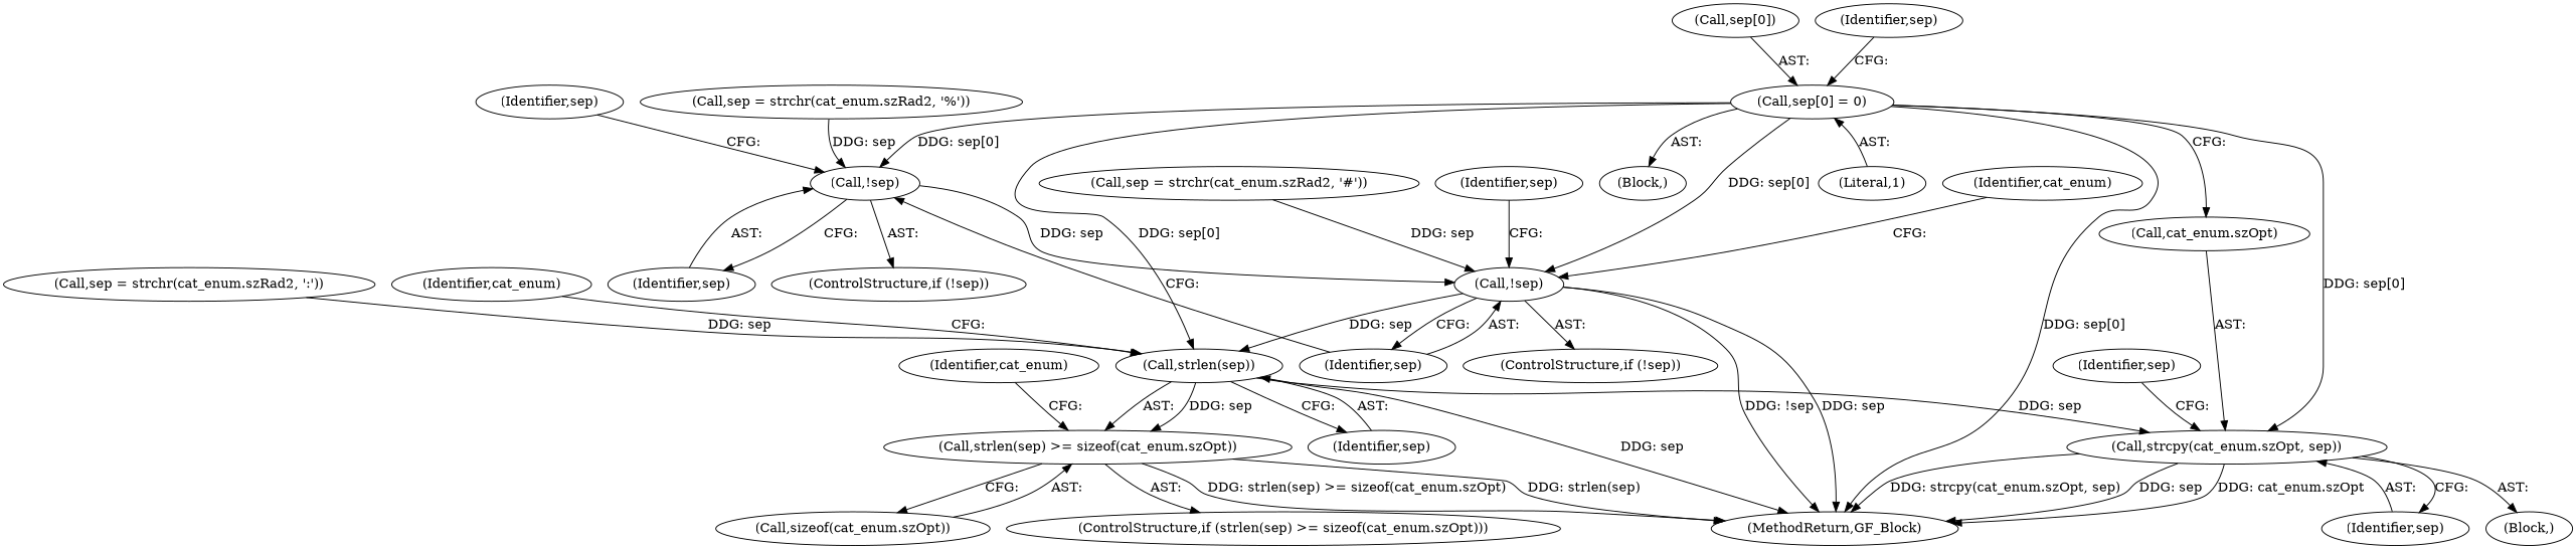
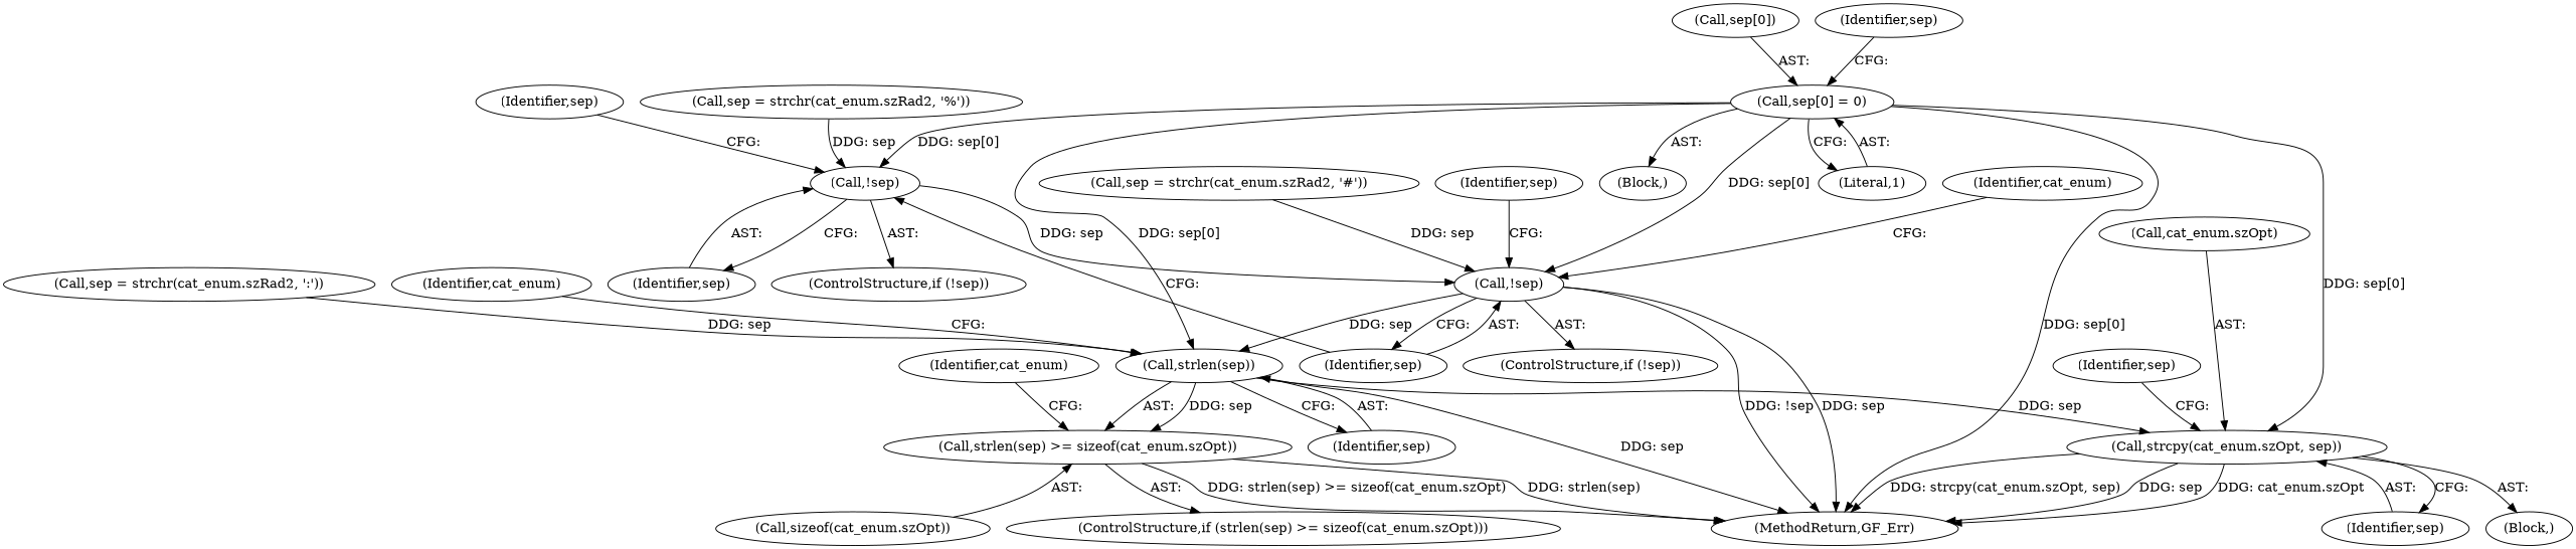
  digraph {
    n1 [label="(Call,sep[0] = 0)"]
    n2 [label="(Call,!sep)"]
    n3 [label="(Call,!sep)"]
    n4 [label="(Call,strlen(sep))"]
    n5 [label="(Call,strcpy(cat_enum.szOpt, sep))"]
    n6 [label="(Block,)"]
-   n7 [label="(MethodReturn,GF_Block)"]
+   n7 [label="(MethodReturn,GF_Err)"]
    n8 [label="(Literal,1)"]
    n9 [label="(Identifier,sep)"]
    n10 [label="(ControlStructure,if (!sep))"]
    n11 [label="(ControlStructure,if (!sep))"]
    n12 [label="(Identifier,sep)"]
    n13 [label="(Call,strlen(sep) >= sizeof(cat_enum.szOpt))"]
    n14 [label="(Identifier,sep)"]
    n15 [label="(Identifier,sep)"]
    n16 [label="(Block,)"]
    n17 [label="(ControlStructure,if (strlen(sep) >= sizeof(cat_enum.szOpt)))"]
    n18 [label="(Call,sizeof(cat_enum.szOpt))"]
    n19 [label="(Identifier,sep)"]
    n20 [label="(Call,cat_enum.szOpt)"]
    n21 [label="(Call,sep = strchr(cat_enum.szRad2, ':'))"]
    n22 [label="(Call,sep[0])"]
    n23 [label="(Identifier,cat_enum)"]
    n24 [label="(Call,sep = strchr(cat_enum.szRad2, '%'))"]
    n25 [label="(Identifier,sep)"]
    n26 [label="(Identifier,sep)"]
    n27 [label="(Call,sep = strchr(cat_enum.szRad2, '#'))"]
    n28 [label="(Identifier,cat_enum)"]
    n29 [label="(Identifier,sep)"]
    n30 [label="(Identifier,cat_enum)"]
    n1 -> n2 [label="DDG: sep[0]"]
    n1 -> n3 [label="DDG: sep[0]"]
    n1 -> n4 [label="DDG: sep[0]"]
    n1 -> n5 [label="DDG: sep[0]"]
    n1 -> n6 [label="AST: "]
    n1 -> n7 [label="DDG: sep[0]"]
-   n1 -> n20 [label="CFG: "]
+   n1 -> n8 [label="CFG: "]
    n2 -> n3 [label="DDG: sep"]
    n2 -> n9 [label="CFG: "]
    n2 -> n10 [label="AST: "]
    n3 -> n4 [label="DDG: sep"]
    n3 -> n7 [label="DDG: !sep"]
    n3 -> n7 [label="DDG: sep"]
    n3 -> n11 [label="AST: "]
    n3 -> n12 [label="CFG: "]
    n4 -> n5 [label="DDG: sep"]
    n4 -> n7 [label="DDG: sep"]
    n4 -> n13 [label="AST: "]
    n4 -> n13 [label="DDG: sep"]
    n4 -> n14 [label="CFG: "]
    n5 -> n7 [label="DDG: cat_enum.szOpt"]
    n5 -> n7 [label="DDG: strcpy(cat_enum.szOpt, sep)"]
    n5 -> n7 [label="DDG: sep"]
    n5 -> n15 [label="CFG: "]
    n5 -> n16 [label="AST: "]
    n8 -> n1 [label="AST: "]
    n9 -> n2 [label="AST: "]
    n12 -> n2 [label="CFG: "]
    n12 -> n3 [label="AST: "]
    n13 -> n7 [label="DDG: strlen(sep) >= sizeof(cat_enum.szOpt)"]
    n13 -> n7 [label="DDG: strlen(sep)"]
    n13 -> n17 [label="AST: "]
-   n13 -> n18 [label="CFG: "]
    n14 -> n4 [label="AST: "]
    n15 -> n5 [label="AST: "]
    n18 -> n13 [label="AST: "]
    n19 -> n2 [label="CFG: "]
    n20 -> n5 [label="AST: "]
    n21 -> n4 [label="DDG: sep"]
    n22 -> n1 [label="AST: "]
    n23 -> n3 [label="CFG: "]
    n24 -> n2 [label="DDG: sep"]
    n25 -> n5 [label="CFG: "]
    n26 -> n1 [label="CFG: "]
    n27 -> n3 [label="DDG: sep"]
    n28 -> n13 [label="CFG: "]
    n29 -> n3 [label="CFG: "]
    n30 -> n4 [label="CFG: "]
  }
